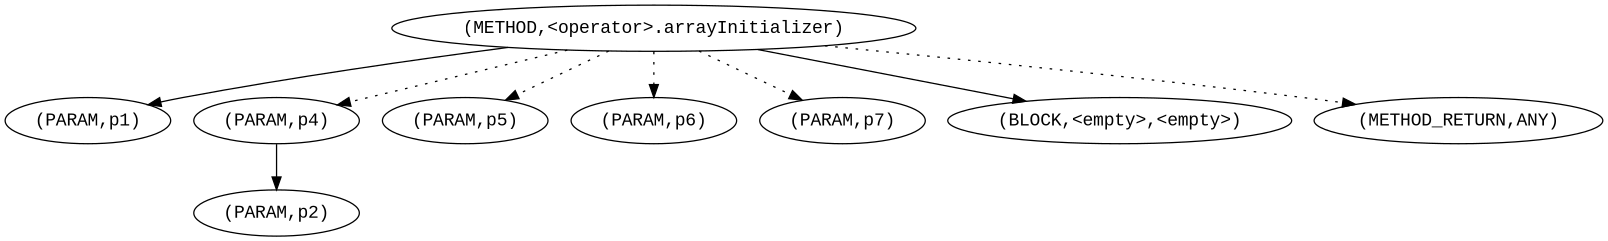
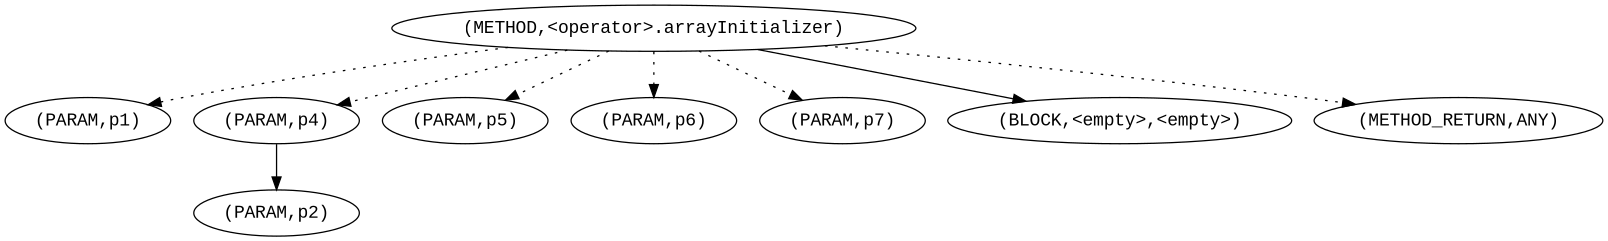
  digraph {
    fontname="Liberation Mono"
    node [fontname="Liberation Mono"]
    edge [fontname="Liberation Mono" style=dotted]
    n1 [label=<(METHOD,&lt;operator&gt;.arrayInitializer)>]
    n2 [label=<(PARAM,p1)>]
    n3 [label=<(PARAM,p4)>]
    n4 [label=<(PARAM,p5)>]
    n5 [label=<(PARAM,p6)>]
    n6 [label=<(PARAM,p7)>]
    n7 [label=<(BLOCK,&lt;empty&gt;,&lt;empty&gt;)>]
    n8 [label=<(METHOD_RETURN,ANY)>]
    n9 [label=<(PARAM,p2)>]
-   n1 -> n2 [style=solid]
+   n1 -> n2
    n1 -> n3
    n1 -> n4
    n1 -> n5
    n1 -> n6
    n1 -> n7 [style=solid]
    n1 -> n8
    n3 -> n9 [style=solid]
  }
